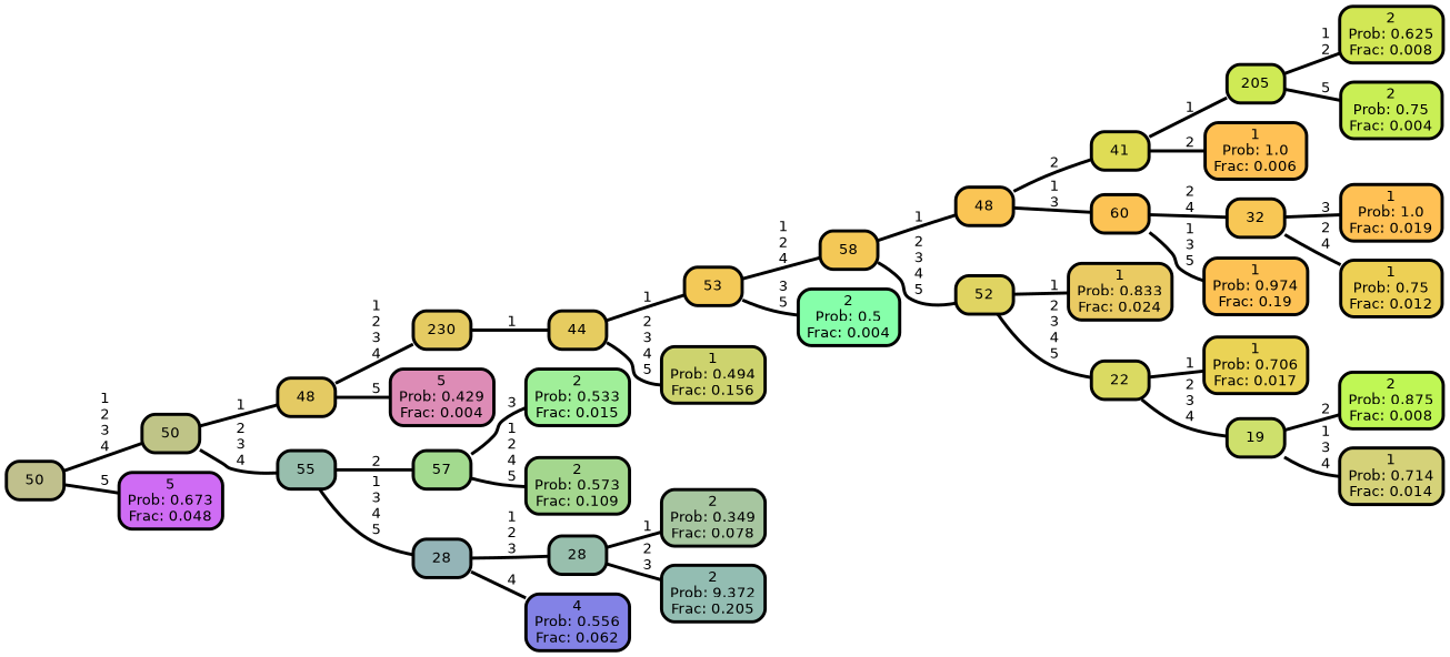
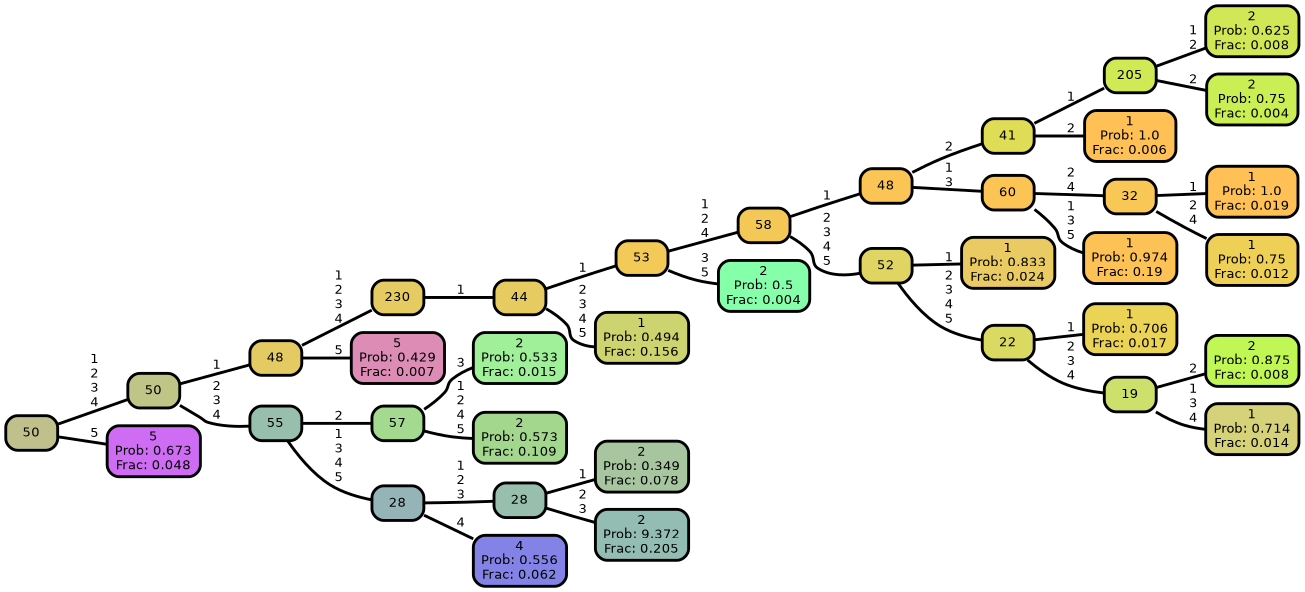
  graph {
    rankdir=LR
    ranksep="0 equally"
    splines=straight
    node [color=black fillcolor="#ffc155" fontcolor=black fontname=helvetica penwidth=3 shape=box style="filled, rounded"]
    edge [color=black fontname=helvetica penwidth=3]
    n1 [fillcolor="#d2e755" label="2\nProb: 0.625\nFrac: 0.008"]
    n2 [fillcolor="#cfea55" label=205]
    n3 [fillcolor="#c9ef55" label="2\nProb: 0.75\nFrac: 0.004"]
    n4 [fillcolor="#dfdc55" label=41]
    n5 [label="1\nProb: 1.0\nFrac: 0.006"]
    n6 [fillcolor="#fac555" label=48]
    n7 [fillcolor="#fcc355" label=60]
    n8 [fillcolor="#f8c755" label=32]
    n9 [fillcolor="#fdc255" label="1\nProb: 0.974\nFrac: 0.19"]
    n10 [label="1\nProb: 1.0\nFrac: 0.019"]
    n11 [fillcolor="#edd055" label="1\nProb: 0.75\nFrac: 0.012"]
    n12 [fillcolor="#f4c857" label=58]
    n13 [fillcolor="#e0d462" label=52]
    n14 [fillcolor="#eacb63" label="1\nProb: 0.833\nFrac: 0.024"]
    n15 [fillcolor="#dada62" label=22]
    n16 [fillcolor="#ead355" label="1\nProb: 0.706\nFrac: 0.017"]
    n17 [fillcolor="#cee06c" label=19]
    n18 [fillcolor="#c0f755" label="2\nProb: 0.875\nFrac: 0.008"]
    n19 [fillcolor="#d5d279" label="1\nProb: 0.714\nFrac: 0.014"]
    n20 [fillcolor="#f3c958" label=53]
    n21 [fillcolor="#86ffaa" label="2\nProb: 0.5\nFrac: 0.004"]
    n22 [fillcolor="#e6cc60" label=44]
    n23 [fillcolor="#cdd36e" label="1\nProb: 0.494\nFrac: 0.156"]
    n24 [fillcolor="#e5cb62" label=230]
    n25 [fillcolor="#e4ca63" label=48]
-   n26 [fillcolor="#dd8cb6" label="5\nProb: 0.429\nFrac: 0.004"]
+   n26 [fillcolor="#dd8cb6" label="5\nProb: 0.429\nFrac: 0.007"]
    n27 [fillcolor="#bfc487" label=50]
    n28 [fillcolor="#98bead" label=55]
    n29 [fillcolor="#a3da8f" label=57]
    n30 [fillcolor="#94b4b7" label=28]
    n31 [fillcolor="#a0ef99" label="2\nProb: 0.533\nFrac: 0.015"]
    n32 [fillcolor="#a4d78e" label="2\nProb: 0.573\nFrac: 0.109"]
    n33 [fillcolor="#98bfad" label=28]
    n34 [fillcolor="#8382e6" label="4\nProb: 0.556\nFrac: 0.062"]
    n35 [fillcolor="#a7c6a0" label="2\nProb: 0.349\nFrac: 0.078"]
    n36 [fillcolor="#93bdb2" label="2\nProb: 9.372\nFrac: 0.205"]
    n37 [fillcolor="#c0c08d" label=50]
    n38 [fillcolor="#cf6cf4" label="5\nProb: 0.673\nFrac: 0.048"]
    subgraph sub_1 {
      rank=same
    }
    n2 -- n1 [label=" 1\n 2"]
-   n2 -- n3 [label=" 5"]
+   n2 -- n3 [label=" 2"]
    n4 -- n2 [label=" 1"]
    n4 -- n5 [label=" 2"]
    n6 -- n4 [label=" 2"]
    n6 -- n7 [label=" 1\n 3"]
    n7 -- n8 [label=" 2\n 4"]
    n7 -- n9 [label=" 1\n 3\n 5"]
-   n8 -- n10 [label=" 3"]
+   n8 -- n10 [label=" 1"]
    n8 -- n11 [label=" 2\n 4"]
    n12 -- n6 [label=" 1"]
    n12 -- n13 [label=" 2\n 3\n 4\n 5"]
    n13 -- n14 [label=" 1"]
    n13 -- n15 [label=" 2\n 3\n 4\n 5"]
    n15 -- n16 [label=" 1"]
    n15 -- n17 [label=" 2\n 3\n 4"]
    n17 -- n18 [label=" 2"]
    n17 -- n19 [label=" 1\n 3\n 4"]
    n20 -- n12 [label=" 1\n 2\n 4"]
    n20 -- n21 [label=" 3\n 5"]
    n22 -- n20 [label=" 1"]
    n22 -- n23 [label=" 2\n 3\n 4\n 5"]
    n24 -- n22 [label=" 1"]
    n25 -- n24 [label=" 1\n 2\n 3\n 4"]
    n25 -- n26 [label=" 5"]
    n27 -- n25 [label=" 1"]
    n27 -- n28 [label=" 2\n 3\n 4"]
    n28 -- n29 [label=" 2"]
    n28 -- n30 [label=" 1\n 3\n 4\n 5"]
    n29 -- n31 [label=" 3"]
    n29 -- n32 [label=" 1\n 2\n 4\n 5"]
    n30 -- n33 [label=" 1\n 2\n 3"]
    n30 -- n34 [label=" 4"]
    n33 -- n35 [label=" 1"]
    n33 -- n36 [label=" 2\n 3"]
    n37 -- n27 [label=" 1\n 2\n 3\n 4"]
    n37 -- n38 [label=" 5"]
  }
